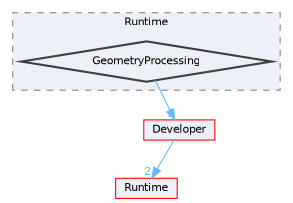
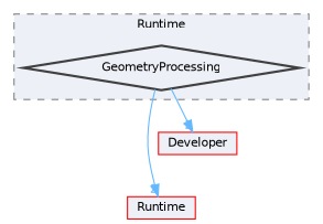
  digraph {
    compound=true
    node [color=red fillcolor="#edf0f7" fontname=Helvetica fontsize=10 shape=box style=filled]
    edge [color=steelblue1 fontcolor=steelblue1 fontname=Helvetica fontsize=10 headlabel=2 labeldistance=1.5 labelfontname=Helvetica labelfontsize=10]
    n1 [color=grey25 height=0.2 label=GeometryProcessing shape=diamond style="filled,bold" width=0.4]
    n2 [height=0.2 label=Runtime width=0.4]
    n3 [height=0.2 label=Developer width=0.4]
    subgraph cluster_1 {
      bgcolor="#edf0f7"
      fontname=Helvetica
      fontsize=10
      label=Runtime
      pencolor=grey50
      style="filled,dashed"
      n1
    }
-   n3 -> n2
+   n1 -> n2
    n1 -> n3
  }
